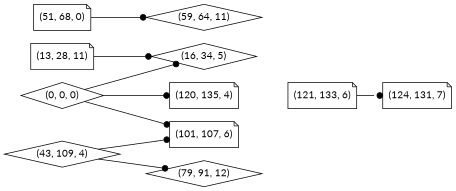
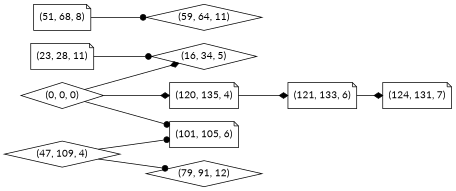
  digraph {
    fontname=Lato
    rankdir=LR
    node [fontname=Lato shape=note]
    edge [arrowhead=dot fontname=Lato]
    "(0, 0, 0)" [shape=diamond]
    "(16, 34, 5)" [shape=diamond]
    "(120, 135, 4)"
-   "(101, 107, 6)"
-   "(47, 109, 4)" [shape=diamond label="(43, 109, 4)"]
+   "(101, 107, 6)" [label="(101, 105, 6)"]
+   "(47, 109, 4)" [shape=diamond]
    "(79, 91, 12)" [shape=diamond]
    n7 [label="(121, 133, 6)"]
-   "(23, 28, 11)" [label="(13, 28, 11)"]
+   "(23, 28, 11)"
    "(59, 64, 11)" [shape=diamond]
-   "(51, 68, 8)" [label="(51, 68, 0)"]
+   "(51, 68, 8)"
    "(124, 131, 7)"
-   "(0, 0, 0)" -> "(16, 34, 5)"
-   "(0, 0, 0)" -> "(120, 135, 4)"
+   "(0, 0, 0)" -> "(16, 34, 5)" [arrowhead=diamond]
+   "(0, 0, 0)" -> "(120, 135, 4)" [arrowhead=diamond]
    "(0, 0, 0)" -> "(101, 107, 6)"
+   "(120, 135, 4)" -> n7 [arrowhead=diamond]
    "(47, 109, 4)" -> "(101, 107, 6)"
    "(47, 109, 4)" -> "(79, 91, 12)"
-   n7 -> "(124, 131, 7)"
+   n7 -> "(124, 131, 7)" [arrowhead=diamond]
    "(23, 28, 11)" -> "(16, 34, 5)"
    "(51, 68, 8)" -> "(59, 64, 11)"
  }
